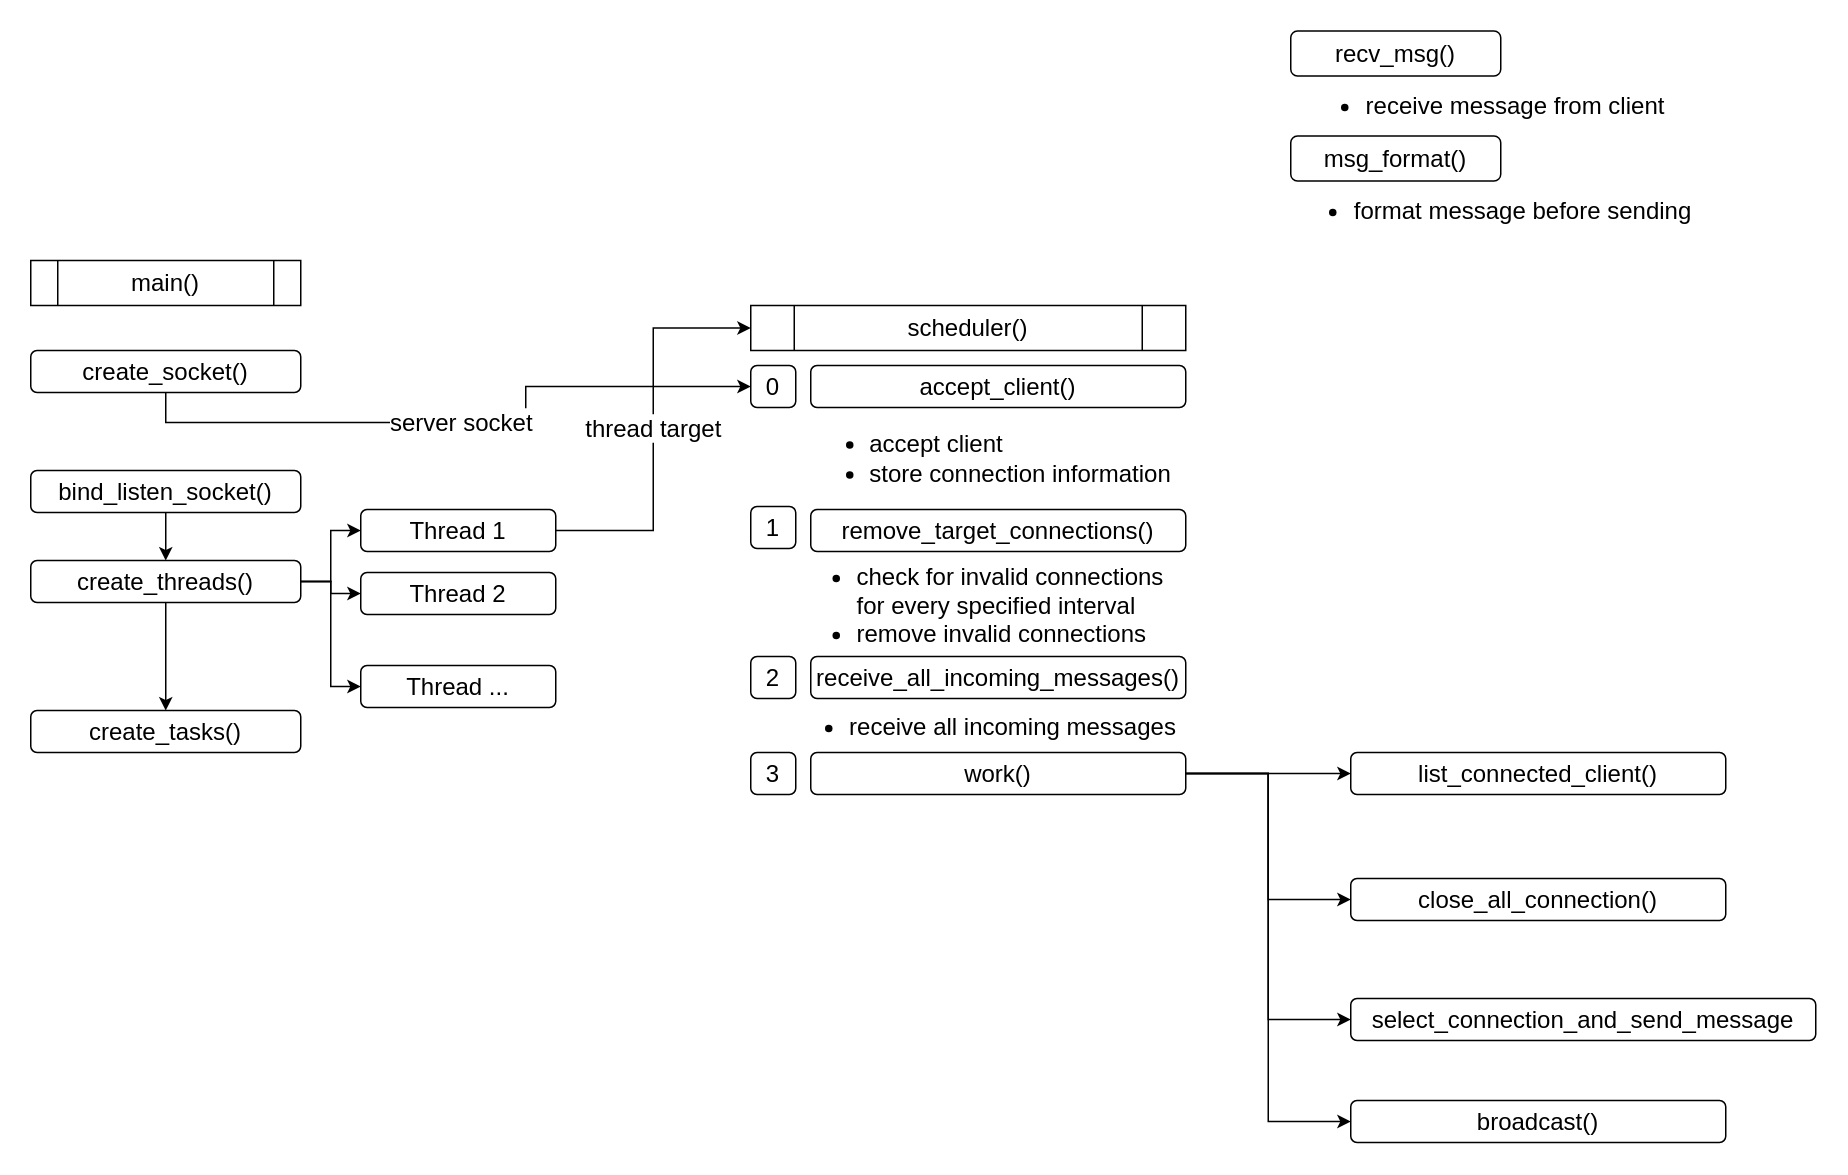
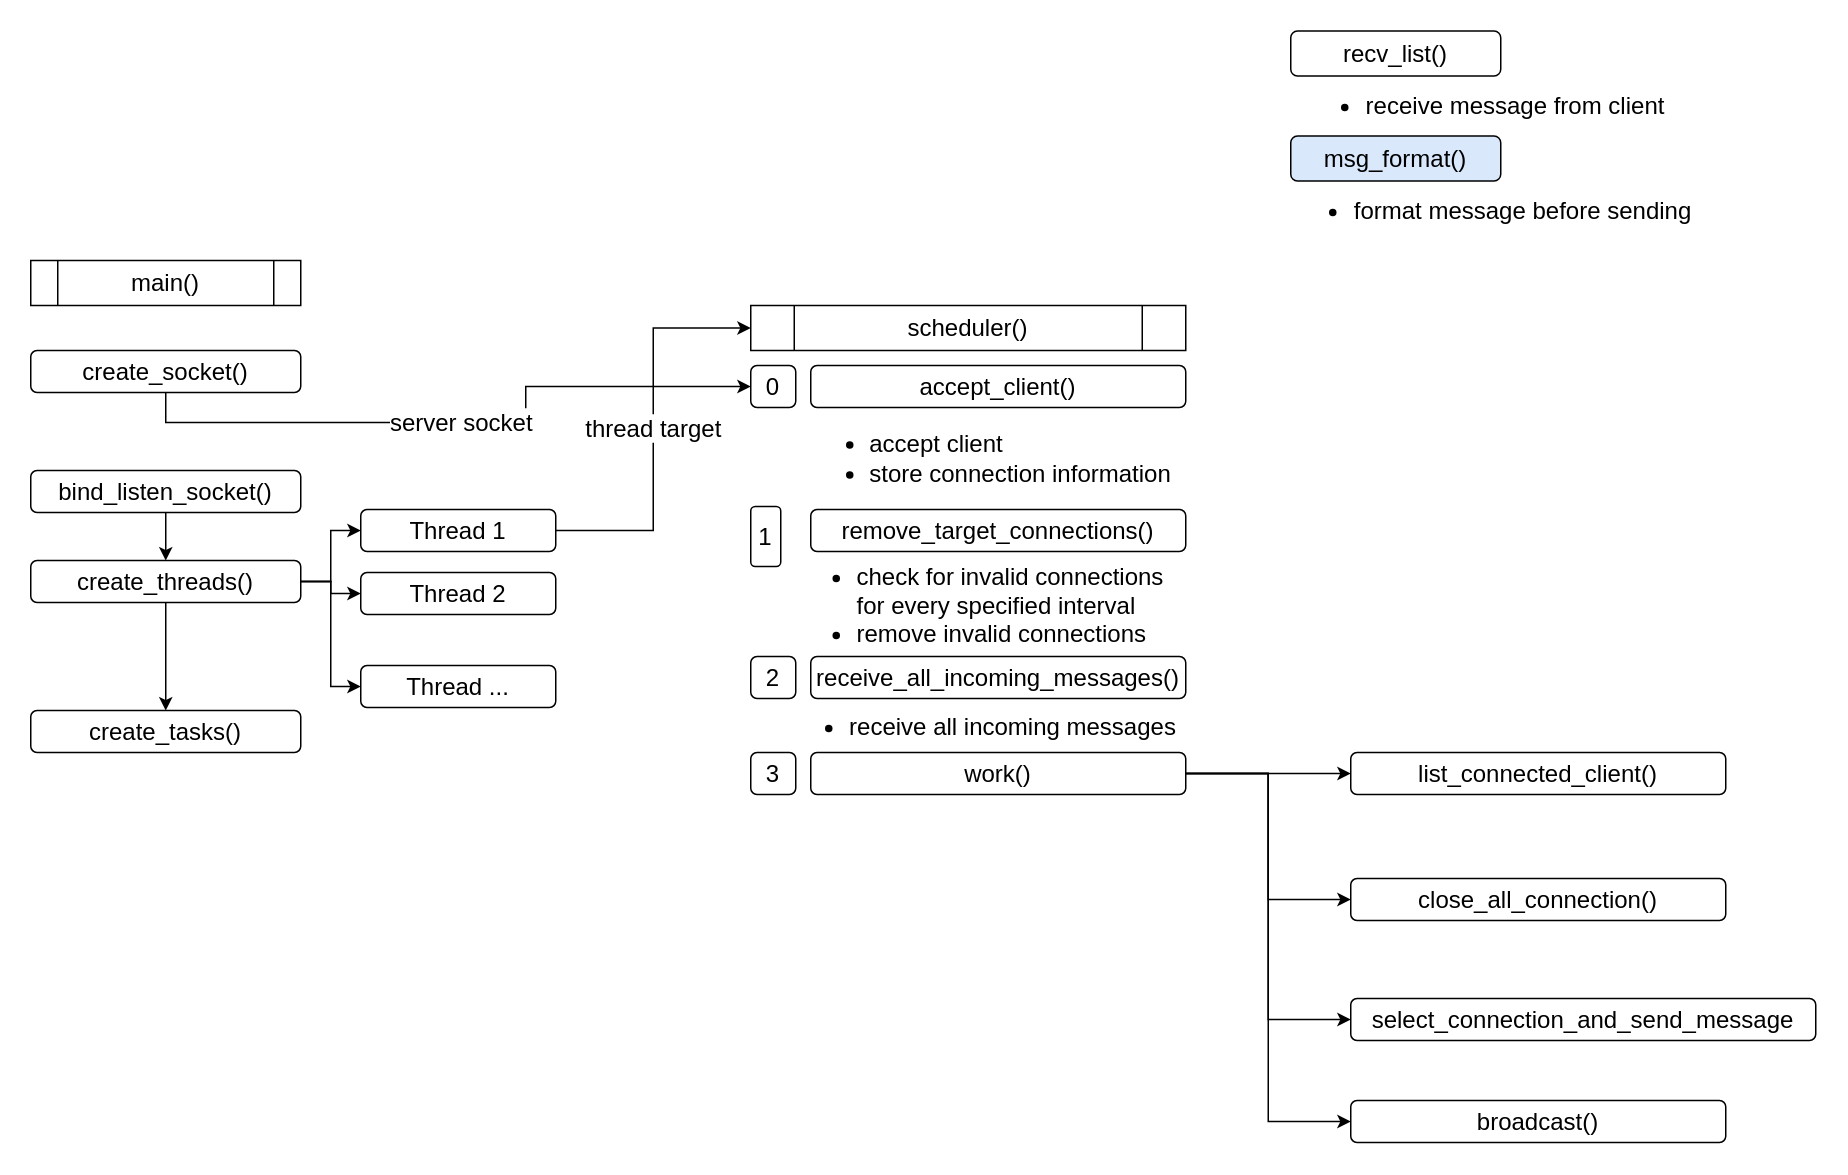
  <mxCell id="0" />
  <mxCell id="1" parent="0" />
  <mxCell id="2" value="main()" style="shape=process;whiteSpace=wrap;html=1;backgroundOutline=1;fontSize=16;align=center;" vertex="1" parent="1"><mxGeometry x="20" y="173" width="180" height="30" as="geometry" /></mxCell>
  <mxCell id="3" value="server socket" style="edgeStyle=orthogonalEdgeStyle;rounded=0;orthogonalLoop=1;jettySize=auto;html=1;exitX=0.5;exitY=1;exitDx=0;exitDy=0;fontSize=16;" edge="1" parent="1" source="4" target="30"><mxGeometry relative="1" as="geometry" /></mxCell>
  <mxCell id="4" value="create_socket()" style="rounded=1;whiteSpace=wrap;html=1;fontSize=16;align=center;" vertex="1" parent="1"><mxGeometry x="20" y="233" width="180" height="28" as="geometry" /></mxCell>
  <mxCell id="5" style="edgeStyle=orthogonalEdgeStyle;rounded=0;orthogonalLoop=1;jettySize=auto;html=1;exitX=0.5;exitY=1;exitDx=0;exitDy=0;fontSize=16;" edge="1" parent="1" source="6" target="12"><mxGeometry relative="1" as="geometry" /></mxCell>
  <mxCell id="6" value="bind_listen_socket()" style="rounded=1;whiteSpace=wrap;html=1;fontSize=16;align=center;" vertex="1" parent="1"><mxGeometry x="20" y="313" width="180" height="28" as="geometry" /></mxCell>
  <mxCell id="7" value="create_tasks()" style="rounded=1;whiteSpace=wrap;html=1;fontSize=16;align=center;" vertex="1" parent="1"><mxGeometry x="20" y="473" width="180" height="28" as="geometry" /></mxCell>
  <mxCell id="8" style="edgeStyle=orthogonalEdgeStyle;rounded=0;orthogonalLoop=1;jettySize=auto;html=1;exitX=0.5;exitY=1;exitDx=0;exitDy=0;entryX=0.5;entryY=0;entryDx=0;entryDy=0;fontSize=16;" edge="1" parent="1" source="12" target="7"><mxGeometry relative="1" as="geometry" /></mxCell>
  <mxCell id="9" style="edgeStyle=orthogonalEdgeStyle;rounded=0;orthogonalLoop=1;jettySize=auto;html=1;exitX=1;exitY=0.5;exitDx=0;exitDy=0;entryX=0;entryY=0.5;entryDx=0;entryDy=0;fontSize=16;" edge="1" parent="1" source="12" target="18"><mxGeometry relative="1" as="geometry" /></mxCell>
  <mxCell id="10" style="edgeStyle=orthogonalEdgeStyle;rounded=0;orthogonalLoop=1;jettySize=auto;html=1;exitX=1;exitY=0.5;exitDx=0;exitDy=0;fontSize=16;" edge="1" parent="1" source="12" target="19"><mxGeometry relative="1" as="geometry" /></mxCell>
  <mxCell id="11" style="edgeStyle=orthogonalEdgeStyle;rounded=0;orthogonalLoop=1;jettySize=auto;html=1;exitX=1;exitY=0.5;exitDx=0;exitDy=0;entryX=0;entryY=0.5;entryDx=0;entryDy=0;fontSize=16;" edge="1" parent="1" source="12" target="20"><mxGeometry relative="1" as="geometry" /></mxCell>
  <mxCell id="12" value="create_threads()" style="rounded=1;whiteSpace=wrap;html=1;fontSize=16;align=center;" vertex="1" parent="1"><mxGeometry x="20" y="373" width="180" height="28" as="geometry" /></mxCell>
- <mxCell id="13" value="recv_msg()" style="rounded=1;whiteSpace=wrap;html=1;fontSize=16;align=center;" vertex="1" parent="1"><mxGeometry x="860" y="20" width="140" height="30" as="geometry" /></mxCell>
- <mxCell id="14" value="msg_format()" style="rounded=1;whiteSpace=wrap;html=1;fontSize=16;align=center;" vertex="1" parent="1"><mxGeometry x="860" y="90" width="140" height="30" as="geometry" /></mxCell>
+ <mxCell id="13" value="recv_list()" style="rounded=1;whiteSpace=wrap;html=1;fontSize=16;align=center;" vertex="1" parent="1"><mxGeometry x="860" y="20" width="140" height="30" as="geometry" /></mxCell>
+ <mxCell id="14" value="msg_format()" style="rounded=1;whiteSpace=wrap;html=1;fontSize=16;align=center;fillColor=#dae8fc;" vertex="1" parent="1"><mxGeometry x="860" y="90" width="140" height="30" as="geometry" /></mxCell>
  <mxCell id="15" value="&lt;ul&gt;&lt;li&gt;receive message from client&lt;/li&gt;&lt;/ul&gt;" style="text;html=1;strokeColor=none;fillColor=none;align=center;verticalAlign=middle;whiteSpace=wrap;rounded=0;fontSize=16;" vertex="1" parent="1"><mxGeometry x="860" y="60" width="260" height="20" as="geometry" /></mxCell>
  <mxCell id="16" value="&lt;ul&gt;&lt;li&gt;format message before sending&lt;/li&gt;&lt;/ul&gt;" style="text;html=1;strokeColor=none;fillColor=none;align=center;verticalAlign=middle;whiteSpace=wrap;rounded=0;fontSize=16;" vertex="1" parent="1"><mxGeometry x="860" y="130" width="270" height="20" as="geometry" /></mxCell>
  <mxCell id="17" value="thread target" style="edgeStyle=orthogonalEdgeStyle;rounded=0;orthogonalLoop=1;jettySize=auto;html=1;exitX=1;exitY=0.5;exitDx=0;exitDy=0;entryX=0;entryY=0.5;entryDx=0;entryDy=0;fontSize=16;" edge="1" parent="1" source="18" target="21"><mxGeometry relative="1" as="geometry" /></mxCell>
  <mxCell id="18" value="Thread 1" style="rounded=1;whiteSpace=wrap;html=1;fontSize=16;align=center;" vertex="1" parent="1"><mxGeometry x="240" y="339" width="130" height="28" as="geometry" /></mxCell>
  <mxCell id="19" value="Thread 2" style="rounded=1;whiteSpace=wrap;html=1;fontSize=16;align=center;" vertex="1" parent="1"><mxGeometry x="240" y="381" width="130" height="28" as="geometry" /></mxCell>
  <mxCell id="20" value="Thread ..." style="rounded=1;whiteSpace=wrap;html=1;fontSize=16;align=center;" vertex="1" parent="1"><mxGeometry x="240" y="443" width="130" height="28" as="geometry" /></mxCell>
  <mxCell id="21" value="scheduler()" style="shape=process;whiteSpace=wrap;html=1;backgroundOutline=1;fontSize=16;align=center;" vertex="1" parent="1"><mxGeometry x="500" y="203" width="290" height="30" as="geometry" /></mxCell>
  <mxCell id="22" value="accept_client()" style="rounded=1;whiteSpace=wrap;html=1;fontSize=16;align=center;" vertex="1" parent="1"><mxGeometry x="540" y="243" width="250" height="28" as="geometry" /></mxCell>
  <mxCell id="23" value="receive_all_incoming_messages()" style="rounded=1;whiteSpace=wrap;html=1;fontSize=16;align=center;" vertex="1" parent="1"><mxGeometry x="540" y="437" width="250" height="28" as="geometry" /></mxCell>
  <mxCell id="24" value="remove_target_connections()" style="rounded=1;whiteSpace=wrap;html=1;fontSize=16;align=center;" vertex="1" parent="1"><mxGeometry x="540" y="339" width="250" height="28" as="geometry" /></mxCell>
  <mxCell id="25" value="" style="edgeStyle=orthogonalEdgeStyle;rounded=0;orthogonalLoop=1;jettySize=auto;html=1;exitX=1;exitY=0.5;exitDx=0;exitDy=0;fontSize=16;" edge="1" parent="1" source="29" target="37"><mxGeometry relative="1" as="geometry" /></mxCell>
  <mxCell id="26" style="edgeStyle=orthogonalEdgeStyle;rounded=0;orthogonalLoop=1;jettySize=auto;html=1;exitX=1;exitY=0.5;exitDx=0;exitDy=0;entryX=0;entryY=0.5;entryDx=0;entryDy=0;fontSize=16;" edge="1" parent="1" source="29" target="39"><mxGeometry relative="1" as="geometry" /></mxCell>
  <mxCell id="27" style="edgeStyle=orthogonalEdgeStyle;rounded=0;orthogonalLoop=1;jettySize=auto;html=1;exitX=1;exitY=0.5;exitDx=0;exitDy=0;entryX=0;entryY=0.5;entryDx=0;entryDy=0;fontSize=16;" edge="1" parent="1" source="29" target="40"><mxGeometry relative="1" as="geometry" /></mxCell>
  <mxCell id="28" style="edgeStyle=orthogonalEdgeStyle;rounded=0;orthogonalLoop=1;jettySize=auto;html=1;exitX=1;exitY=0.5;exitDx=0;exitDy=0;entryX=0;entryY=0.5;entryDx=0;entryDy=0;fontSize=16;" edge="1" parent="1" source="29" target="38"><mxGeometry relative="1" as="geometry" /></mxCell>
  <mxCell id="29" value="work()" style="rounded=1;whiteSpace=wrap;html=1;fontSize=16;align=center;" vertex="1" parent="1"><mxGeometry x="540" y="501" width="250" height="28" as="geometry" /></mxCell>
  <mxCell id="30" value="0" style="rounded=1;whiteSpace=wrap;html=1;fontSize=16;align=center;" vertex="1" parent="1"><mxGeometry x="500" y="243" width="30" height="28" as="geometry" /></mxCell>
- <mxCell id="31" value="1" style="rounded=1;whiteSpace=wrap;html=1;fontSize=16;align=center;" vertex="1" parent="1"><mxGeometry x="500" y="337" width="30" height="28" as="geometry" /></mxCell>
+ <mxCell id="31" value="1" style="rounded=1;whiteSpace=wrap;html=1;fontSize=16;align=center;" vertex="1" parent="1"><mxGeometry x="500" y="337" width="20" height="40" as="geometry" /></mxCell>
  <mxCell id="32" value="2" style="rounded=1;whiteSpace=wrap;html=1;fontSize=16;align=center;" vertex="1" parent="1"><mxGeometry x="500" y="437" width="30" height="28" as="geometry" /></mxCell>
  <mxCell id="33" value="3" style="rounded=1;whiteSpace=wrap;html=1;fontSize=16;align=center;" vertex="1" parent="1"><mxGeometry x="500" y="501" width="30" height="28" as="geometry" /></mxCell>
  <mxCell id="34" value="&lt;div style=&quot;text-align: left&quot;&gt;&lt;ul&gt;&lt;li&gt;&lt;span&gt;accept client&amp;nbsp;&lt;/span&gt;&lt;/li&gt;&lt;li&gt;&lt;span&gt;store connection information&lt;/span&gt;&lt;/li&gt;&lt;/ul&gt;&lt;/div&gt;" style="text;html=1;strokeColor=none;fillColor=none;align=center;verticalAlign=middle;whiteSpace=wrap;rounded=0;fontSize=16;" vertex="1" parent="1"><mxGeometry x="530" y="274.5" width="260" height="60" as="geometry" /></mxCell>
  <mxCell id="35" value="&lt;div style=&quot;text-align: left&quot;&gt;&lt;ul&gt;&lt;li&gt;check for invalid connections for every specified interval&lt;/li&gt;&lt;li&gt;remove invalid connections&lt;/li&gt;&lt;/ul&gt;&lt;/div&gt;" style="text;html=1;strokeColor=none;fillColor=none;align=center;verticalAlign=middle;whiteSpace=wrap;rounded=0;fontSize=16;" vertex="1" parent="1"><mxGeometry x="530" y="369" width="260" height="68" as="geometry" /></mxCell>
  <mxCell id="36" value="&lt;div style=&quot;text-align: left&quot;&gt;&lt;ul&gt;&lt;li&gt;receive all incoming messages&lt;/li&gt;&lt;/ul&gt;&lt;/div&gt;" style="text;html=1;strokeColor=none;fillColor=none;align=center;verticalAlign=middle;whiteSpace=wrap;rounded=0;fontSize=16;" vertex="1" parent="1"><mxGeometry x="520" y="465" width="270" height="38" as="geometry" /></mxCell>
  <mxCell id="37" value="list_connected_client()" style="rounded=1;whiteSpace=wrap;html=1;fontSize=16;align=center;" vertex="1" parent="1"><mxGeometry x="900" y="501" width="250" height="28" as="geometry" /></mxCell>
  <mxCell id="38" value="close_all_connection()" style="rounded=1;whiteSpace=wrap;html=1;fontSize=16;align=center;" vertex="1" parent="1"><mxGeometry x="900" y="585" width="250" height="28" as="geometry" /></mxCell>
  <mxCell id="39" value="select_connection_and_send_message" style="rounded=1;whiteSpace=wrap;html=1;fontSize=16;align=center;" vertex="1" parent="1"><mxGeometry x="900" y="665" width="310" height="28" as="geometry" /></mxCell>
  <mxCell id="40" value="broadcast()" style="rounded=1;whiteSpace=wrap;html=1;fontSize=16;align=center;" vertex="1" parent="1"><mxGeometry x="900" y="733" width="250" height="28" as="geometry" /></mxCell>
